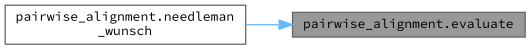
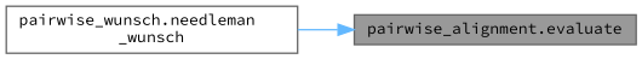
  digraph {
    rankdir=RL
    fontname="Source Code Pro"
    node [fontname="Source Code Pro" fontsize=10 shape=box style=filled]
    n1 [color=gray40 fillcolor=grey60 fontcolor=black height=0.2 label="pairwise_alignment.evaluate" width=0.4]
-   n2 [color=grey40 fillcolor=white height=0.2 label="pairwise_alignment.needleman\l_wunsch" width=0.4]
+   n2 [color=grey40 fillcolor=white height=0.2 label="pairwise_wunsch.needleman\l_wunsch" width=0.4]
    n1 -> n2 [color=steelblue1 dir=back fontname="Source Code Pro" fontsize=10 labelfontname=Helvetica labelfontsize=10 style=solid]
  }
